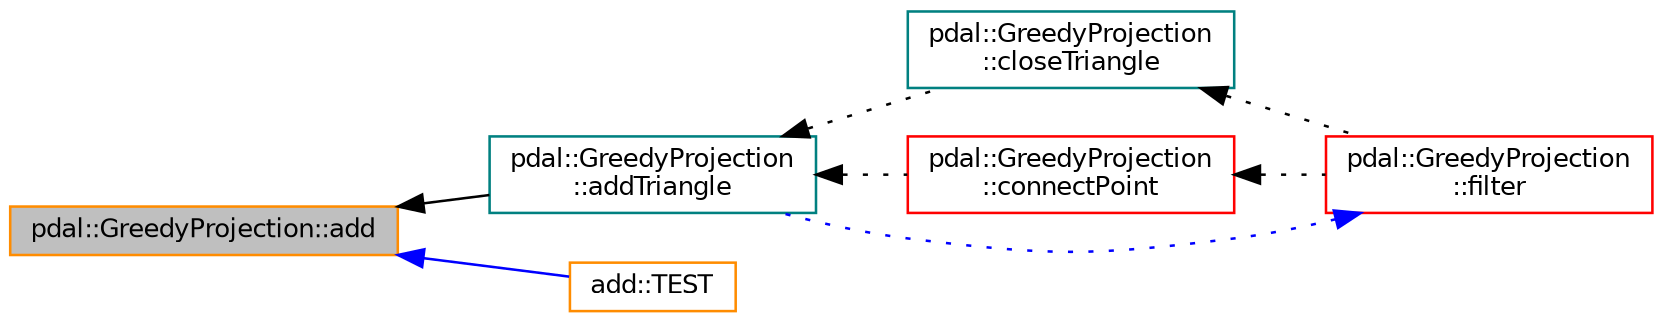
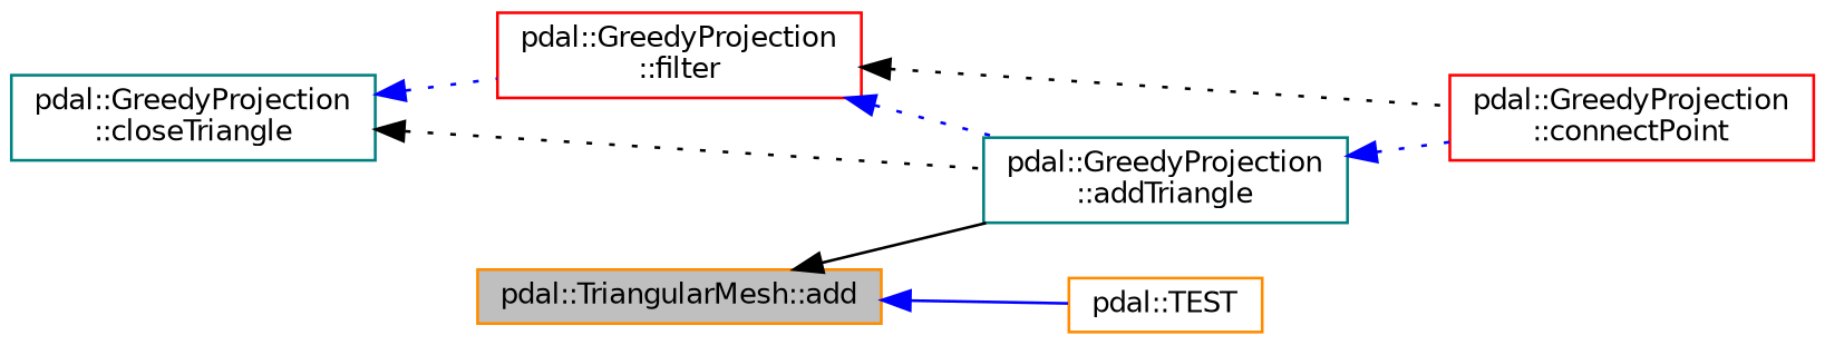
  digraph {
    rankdir=LR
    node [color=darkorange fillcolor=white fontname=Helvetica fontsize=10 shape=record style=filled]
    edge [color=blue dir=back fontname=Helvetica fontsize=10 labelfontname=Helvetica labelfontsize=10 style=dotted]
-   n1 [fillcolor=grey75 fontcolor=black height=0.2 label="pdal::GreedyProjection::add" width=0.4]
+   n1 [fillcolor=grey75 fontcolor=black height=0.2 label="pdal::TriangularMesh::add" width=0.4]
    n2 [color=teal height=0.2 label="pdal::GreedyProjection\l::addTriangle" width=0.4]
-   n3 [height=0.2 label="add::TEST" width=0.4]
+   n3 [height=0.2 label="pdal::TEST" width=0.4]
    n4 [color=teal height=0.2 label="pdal::GreedyProjection\l::closeTriangle" width=0.4]
    n5 [color=red height=0.2 label="pdal::GreedyProjection\l::connectPoint" width=0.4]
    n6 [color=red height=0.2 label="pdal::GreedyProjection\l::filter" width=0.4]
    n1 -> n2 [color=black style=solid]
    n1 -> n3 [style=solid]
-   n2 -> n4 [color=black]
-   n2 -> n5 [color=black]
-   n4 -> n6 [color=black]
-   n5 -> n6 [color=black]
+   n4 -> n2 [color=black]
+   n2 -> n5
+   n4 -> n6
+   n6 -> n5 [color=black]
    n6 -> n2
  }
